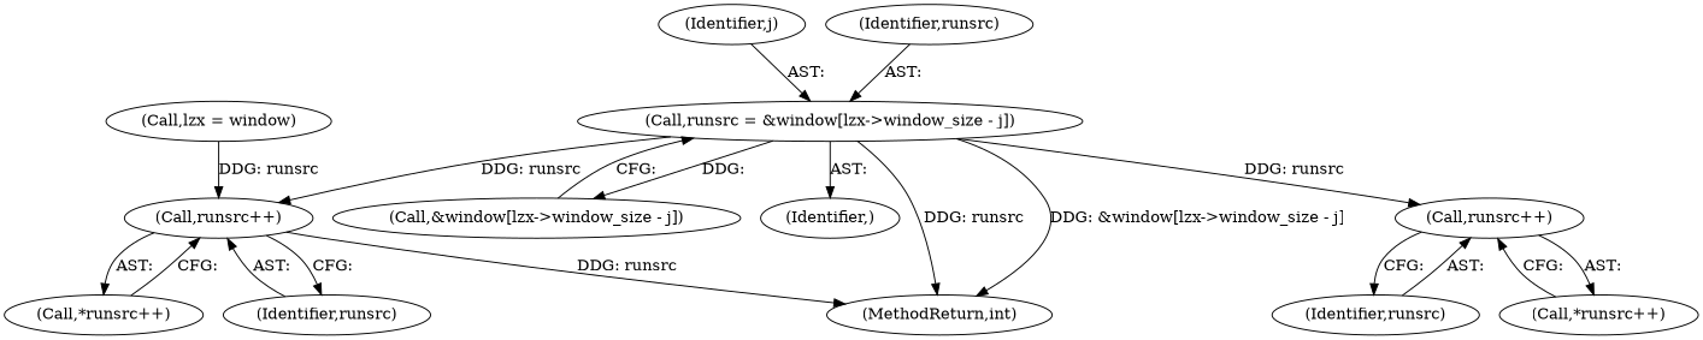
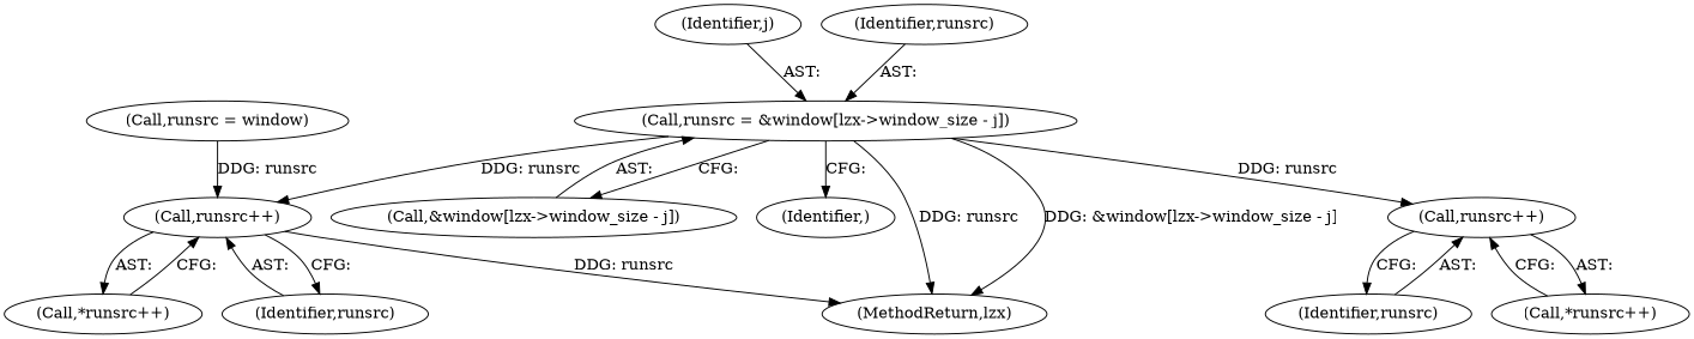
  digraph {
    n1 [label="(Call,runsrc = &window[lzx->window_size - j])"]
    n2 [label="(Call,runsrc++)"]
    n3 [label="(Call,runsrc++)"]
    n4 [label="(Call,&window[lzx->window_size - j])"]
    n5 [label="(Identifier,)"]
-   n6 [label="(MethodReturn,int)"]
+   n6 [label="(MethodReturn,lzx)"]
    n7 [label="(Identifier,runsrc)"]
    n8 [label="(Call,*runsrc++)"]
    n9 [label="(Call,*runsrc++)"]
    n10 [label="(Identifier,runsrc)"]
-   n11 [label="(Call,lzx = window)"]
+   n11 [label="(Call,runsrc = window)"]
    n12 [label="(Identifier,j)"]
    n13 [label="(Identifier,runsrc)"]
    n1 -> n2 [label="DDG: runsrc"]
    n1 -> n3 [label="DDG: runsrc"]
-   n1 -> n4 [label="DDG: "]
-   n1 -> n5 [label="AST: "]
+   n1 -> n4 [label="CFG: "]
+   n1 -> n5 [label="CFG: "]
    n1 -> n6 [label="DDG: &window[lzx->window_size - j]"]
    n1 -> n6 [label="DDG: runsrc"]
    n2 -> n7 [label="CFG: "]
    n2 -> n8 [label="AST: "]
    n3 -> n6 [label="DDG: runsrc"]
    n3 -> n9 [label="AST: "]
    n3 -> n10 [label="CFG: "]
-   n4 -> n1 [label="CFG: "]
+   n4 -> n1 [label="AST: "]
    n7 -> n2 [label="AST: "]
    n8 -> n2 [label="CFG: "]
    n9 -> n3 [label="CFG: "]
    n10 -> n3 [label="AST: "]
    n11 -> n3 [label="DDG: runsrc"]
    n12 -> n1 [label="AST: "]
    n13 -> n1 [label="AST: "]
  }
